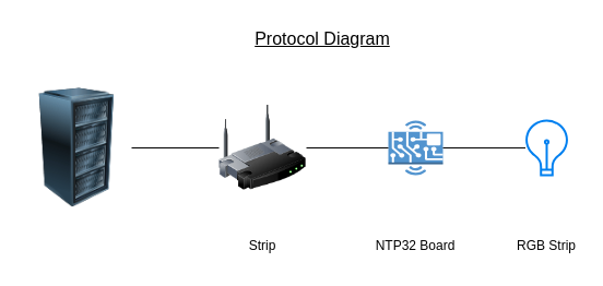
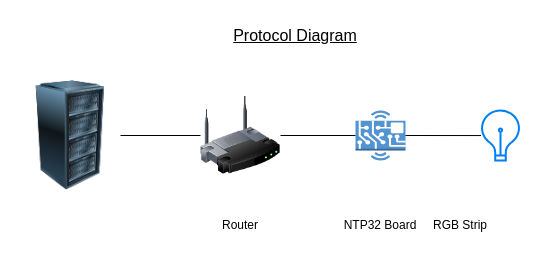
  <mxCell id="0" />
  <mxCell id="1" parent="0" />
  <mxCell id="2" value="" style="image;html=1;image=img/lib/clip_art/networking/Wireless_Router_128x128.png" vertex="1" parent="1"><mxGeometry x="200" y="95" width="80" height="80" as="geometry" /></mxCell>
  <mxCell id="3" value="" style="image;html=1;image=img/lib/clip_art/computers/Server_Rack_128x128.png;rotation=0;" vertex="1" parent="1"><mxGeometry x="20" y="80" width="100" height="110" as="geometry" /></mxCell>
  <mxCell id="4" value="" style="outlineConnect=0;dashed=0;verticalLabelPosition=bottom;verticalAlign=top;align=center;html=1;shape=mxgraph.aws3.hardware_board;fillColor=#5294CF;gradientColor=none;" vertex="1" parent="1"><mxGeometry x="355" y="110" width="50" height="50" as="geometry" /></mxCell>
  <mxCell id="5" value="" style="html=1;verticalLabelPosition=bottom;align=center;labelBackgroundColor=#ffffff;verticalAlign=top;strokeWidth=2;strokeColor=#0080F0;shadow=0;dashed=0;shape=mxgraph.ios7.icons.lightbulb;" vertex="1" parent="1"><mxGeometry x="480" y="110" width="40" height="50" as="geometry" /></mxCell>
- <mxCell id="6" value="Strip" style="text;html=1;align=center;verticalAlign=middle;whiteSpace=wrap;rounded=0;" vertex="1" parent="1"><mxGeometry x="210" y="210" width="60" height="30" as="geometry" /></mxCell>
+ <mxCell id="6" value="Router" style="text;html=1;align=center;verticalAlign=middle;whiteSpace=wrap;rounded=0;" vertex="1" parent="1"><mxGeometry x="210" y="210" width="60" height="30" as="geometry" /></mxCell>
  <mxCell id="7" value="NTP32 Board" style="text;html=1;align=center;verticalAlign=middle;whiteSpace=wrap;rounded=0;" vertex="1" parent="1"><mxGeometry x="340" y="210" width="80" height="30" as="geometry" /></mxCell>
- <mxCell id="8" value="RGB Strip" style="text;html=1;align=center;verticalAlign=middle;whiteSpace=wrap;rounded=0;" vertex="1" parent="1"><mxGeometry x="470" y="210" width="60" height="30" as="geometry" /></mxCell>
+ <mxCell id="8" value="RGB Strip" style="text;html=1;align=center;verticalAlign=middle;whiteSpace=wrap;rounded=0;" vertex="1" parent="1"><mxGeometry x="430" y="210" width="60" height="30" as="geometry" /></mxCell>
  <mxCell id="9" value="" style="endArrow=none;html=1;rounded=0;exitX=1;exitY=0.5;exitDx=0;exitDy=0;entryX=0;entryY=0.5;entryDx=0;entryDy=0;" edge="1" parent="1" source="3" target="2"><mxGeometry width="50" height="50" relative="1" as="geometry"><mxPoint x="200" y="290" as="sourcePoint" /><mxPoint x="250" y="240" as="targetPoint" /></mxGeometry></mxCell>
  <mxCell id="10" value="" style="endArrow=none;html=1;rounded=0;exitX=1;exitY=0.5;exitDx=0;exitDy=0;entryX=0;entryY=0.5;entryDx=0;entryDy=0;entryPerimeter=0;" edge="1" parent="1" source="2" target="4"><mxGeometry width="50" height="50" relative="1" as="geometry"><mxPoint x="420" y="280" as="sourcePoint" /><mxPoint x="470" y="230" as="targetPoint" /></mxGeometry></mxCell>
  <mxCell id="11" value="&lt;font style=&quot;font-size: 16px;&quot;&gt;&lt;u&gt;Protocol Diagram&lt;/u&gt;&lt;/font&gt;" style="text;html=1;align=center;verticalAlign=middle;whiteSpace=wrap;rounded=0;" vertex="1" parent="1"><mxGeometry x="205" y="20" width="180" height="30" as="geometry" /></mxCell>
  <mxCell id="12" value="" style="endArrow=none;html=1;rounded=0;exitX=1;exitY=0.5;exitDx=0;exitDy=0;exitPerimeter=0;entryX=0.013;entryY=0.501;entryDx=0;entryDy=0;entryPerimeter=0;" edge="1" parent="1" source="4" target="5"><mxGeometry width="50" height="50" relative="1" as="geometry"><mxPoint x="450" y="350" as="sourcePoint" /><mxPoint x="500" y="300" as="targetPoint" /></mxGeometry></mxCell>
